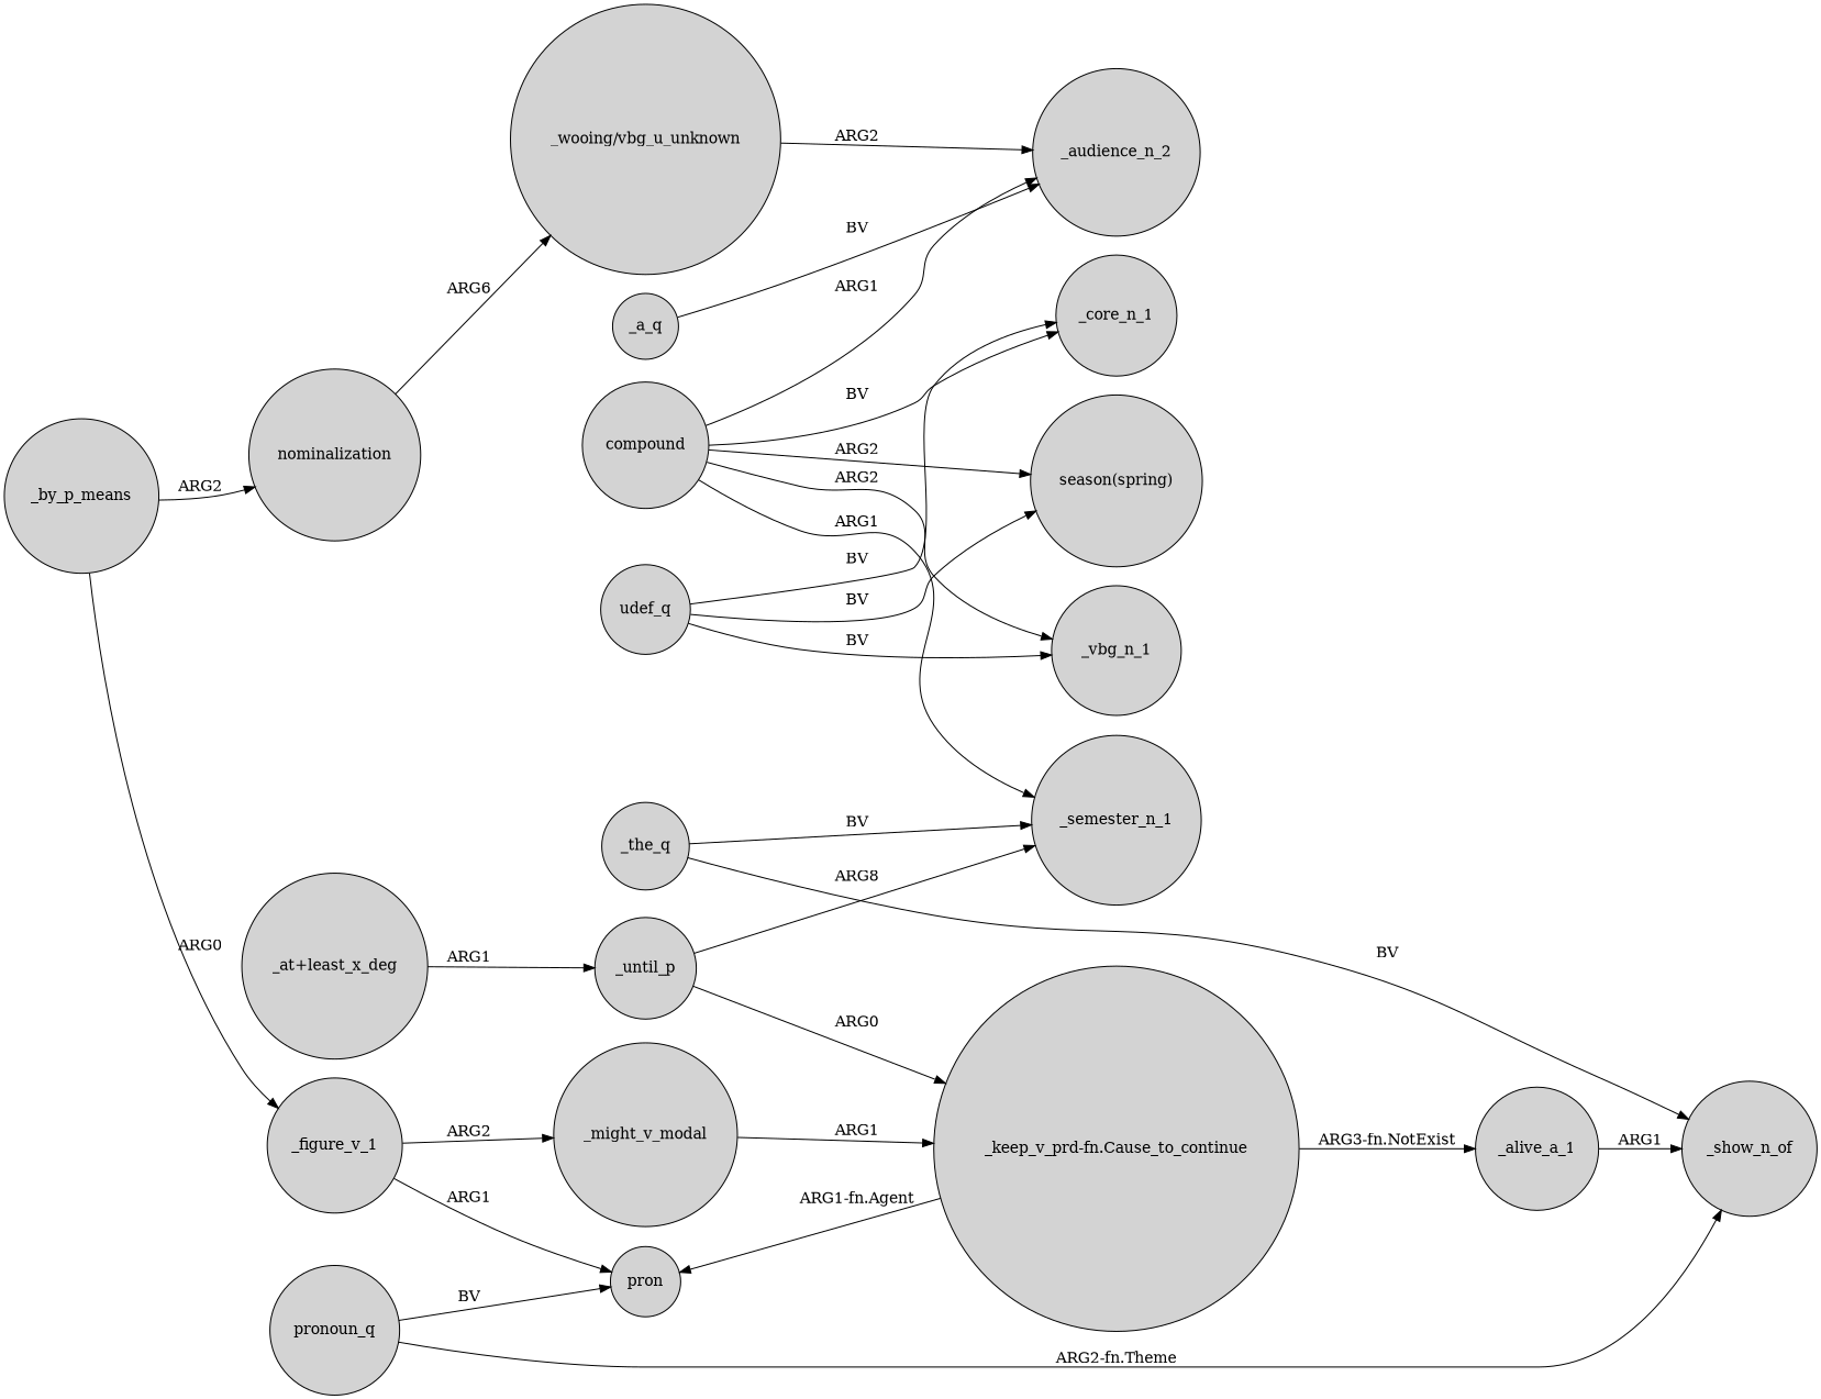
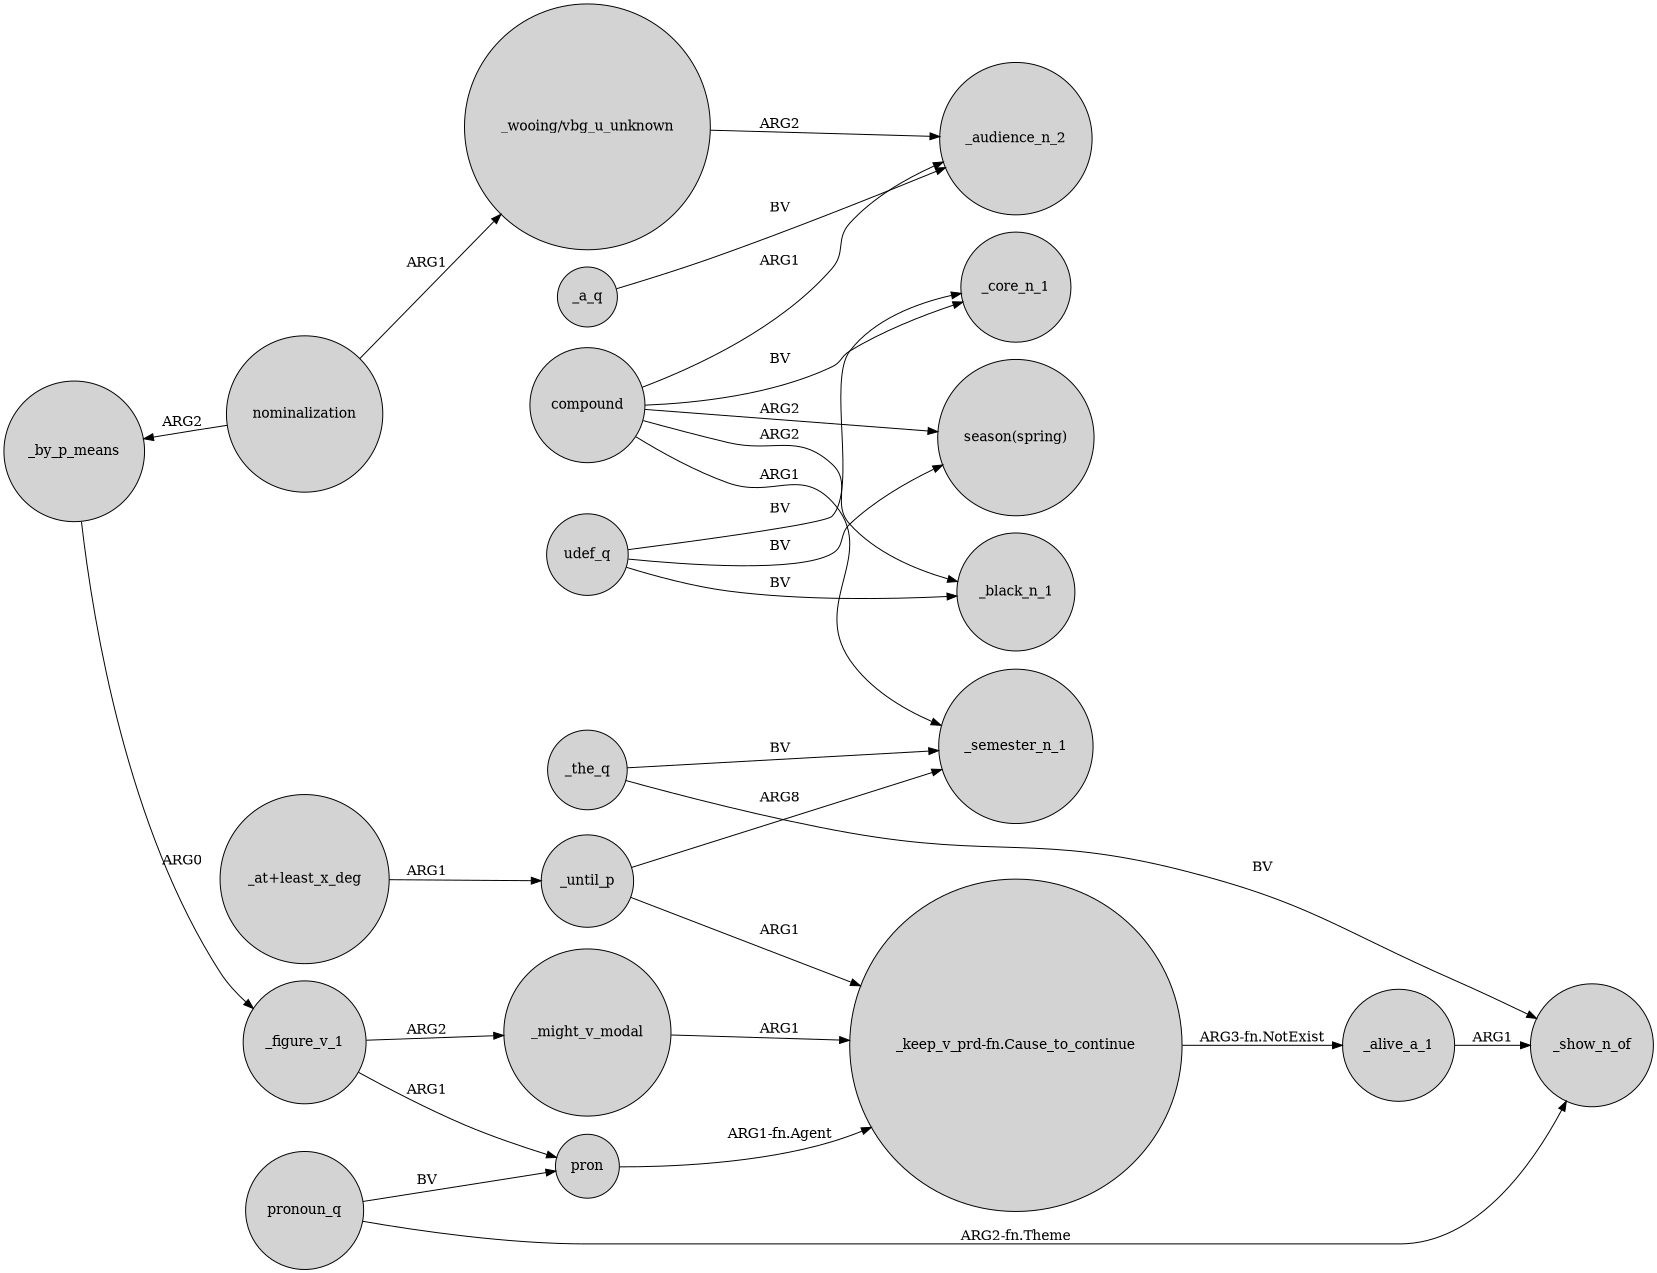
  digraph {
    rankdir=LR
    node [shape=circle style=filled]
    _by_p_means
    nominalization
    _figure_v_1
    "_wooing/vbg_u_unknown"
    pron
    _might_v_modal
    n7 [label=_audience_n_2]
    _a_q
    compound
    _core_n_1
    _semester_n_1
    "season(spring)"
-   _black_n_1 [label=_vbg_n_1]
+   _black_n_1
    "_keep_v_prd-fn.Cause_to_continue"
    _alive_a_1
    _show_n_of
    _the_q
    udef_q
    pronoun_q
    "_at+least_x_deg"
    _until_p
-   _by_p_means -> nominalization [label=ARG2]
+   nominalization -> _by_p_means [label=ARG2]
    _by_p_means -> _figure_v_1 [label=ARG0]
-   nominalization -> "_wooing/vbg_u_unknown" [label=ARG6]
+   nominalization -> "_wooing/vbg_u_unknown" [label=ARG1]
    _figure_v_1 -> pron [label=ARG1]
    _figure_v_1 -> _might_v_modal [label=ARG2]
    "_wooing/vbg_u_unknown" -> n7 [label=ARG2]
    _might_v_modal -> "_keep_v_prd-fn.Cause_to_continue" [label=ARG1]
    _a_q -> n7 [label=BV]
    compound -> n7 [label=ARG1]
    compound -> _core_n_1 [label=BV]
    compound -> _semester_n_1 [label=ARG1]
    compound -> "season(spring)" [label=ARG2]
    compound -> _black_n_1 [label=ARG2]
-   "_keep_v_prd-fn.Cause_to_continue" -> pron [label="ARG1-fn.Agent"]
+   pron -> "_keep_v_prd-fn.Cause_to_continue" [label="ARG1-fn.Agent"]
    "_keep_v_prd-fn.Cause_to_continue" -> _alive_a_1 [label="ARG3-fn.NotExist"]
    _alive_a_1 -> _show_n_of [label=ARG1]
    _the_q -> _semester_n_1 [label=BV]
    _the_q -> _show_n_of [label=BV]
    udef_q -> _core_n_1 [label=BV]
    udef_q -> "season(spring)" [label=BV]
    udef_q -> _black_n_1 [label=BV]
    pronoun_q -> pron [label=BV]
    pronoun_q -> _show_n_of [label="ARG2-fn.Theme"]
    "_at+least_x_deg" -> _until_p [label=ARG1]
    _until_p -> _semester_n_1 [label=ARG8]
-   _until_p -> "_keep_v_prd-fn.Cause_to_continue" [label=ARG0]
+   _until_p -> "_keep_v_prd-fn.Cause_to_continue" [label=ARG1]
  }
